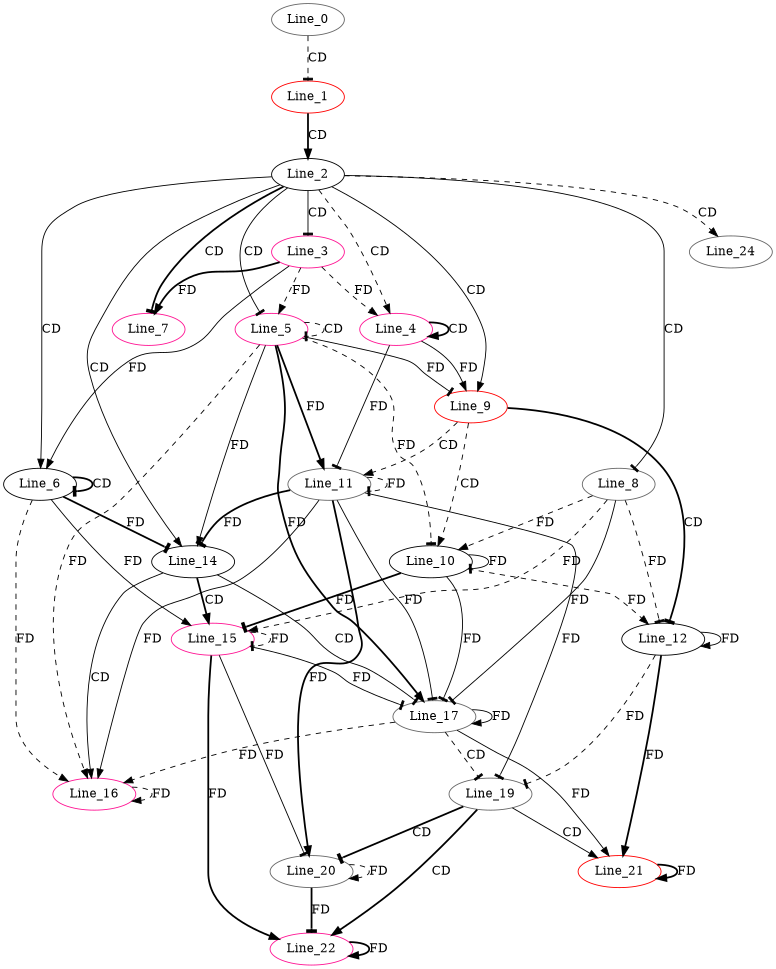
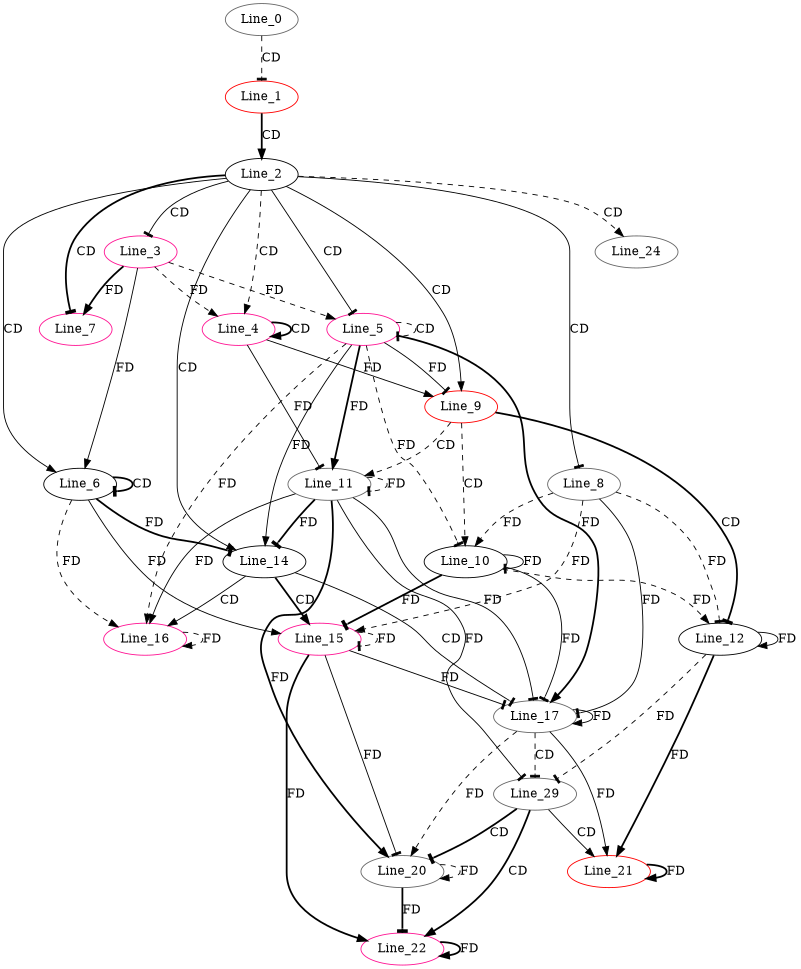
  digraph {
    node [color=gray40]
    edge [arrowhead=normal style=solid]
    Line_1 [color=red]
    Line_0
    Line_2 [color=black]
    Line_3 [color=deeppink]
    Line_4 [color=deeppink]
    Line_5 [color=deeppink]
    Line_6 [color=black]
    Line_7 [color=deeppink]
    Line_8
    Line_9 [color=red]
    Line_14 [color=black]
    Line_24
    Line_11
    Line_10 [color=black]
    Line_16 [color=deeppink]
    Line_17
    Line_15 [color=deeppink]
    Line_12 [color=black]
-   Line_19
+   Line_19 [label=Line_29]
    Line_20
    Line_21 [color=red]
    Line_22 [color=deeppink]
    Line_1 -> Line_2 [label=CD style=bold]
    Line_0 -> Line_1 [arrowhead=tee label=CD style=dashed]
    Line_2 -> Line_3 [arrowhead=tee label=CD]
    Line_2 -> Line_4 [label=CD style=dashed]
    Line_2 -> Line_5 [arrowhead=tee label=CD]
    Line_2 -> Line_6 [label=CD]
    Line_2 -> Line_7 [arrowhead=tee label=CD style=bold]
    Line_2 -> Line_8 [arrowhead=tee label=CD]
    Line_2 -> Line_9 [label=CD]
    Line_2 -> Line_14 [label=CD]
    Line_2 -> Line_24 [label=CD style=dashed]
    Line_3 -> Line_4 [label=FD style=dashed]
    Line_3 -> Line_5 [label=FD style=dashed]
    Line_3 -> Line_6 [label=FD]
    Line_3 -> Line_7 [label=FD style=bold]
    Line_4 -> Line_4 [label=CD style=bold]
    Line_4 -> Line_9 [label=FD]
    Line_4 -> Line_11 [arrowhead=tee label=FD]
    Line_5 -> Line_5 [arrowhead=tee label=CD style=dashed]
    Line_5 -> Line_9 [arrowhead=tee label=FD]
    Line_5 -> Line_14 [label=FD]
    Line_5 -> Line_11 [label=FD style=bold]
    Line_5 -> Line_10 [arrowhead=tee label=FD style=dashed]
    Line_5 -> Line_16 [label=FD style=dashed]
    Line_5 -> Line_17 [label=FD style=bold]
    Line_6 -> Line_6 [arrowhead=tee label=CD style=bold]
    Line_6 -> Line_14 [arrowhead=tee label=FD style=bold]
    Line_6 -> Line_16 [label=FD style=dashed]
    Line_6 -> Line_15 [label=FD]
    Line_8 -> Line_10 [label=FD style=dashed]
    Line_8 -> Line_17 [arrowhead=tee label=FD]
    Line_8 -> Line_15 [label=FD style=dashed]
    Line_8 -> Line_12 [arrowhead=tee label=FD style=dashed]
    Line_9 -> Line_11 [label=CD style=dashed]
    Line_9 -> Line_10 [label=CD style=dashed]
    Line_9 -> Line_12 [arrowhead=tee label=CD style=bold]
    Line_14 -> Line_16 [label=CD]
    Line_14 -> Line_17 [arrowhead=tee label=CD]
    Line_14 -> Line_15 [label=CD style=bold]
    Line_11 -> Line_14 [arrowhead=tee label=FD style=bold]
    Line_11 -> Line_11 [arrowhead=tee label=FD style=dashed]
    Line_11 -> Line_16 [label=FD]
    Line_11 -> Line_17 [arrowhead=tee label=FD]
    Line_11 -> Line_19 [arrowhead=tee label=FD]
    Line_11 -> Line_20 [label=FD style=bold]
    Line_10 -> Line_10 [arrowhead=tee label=FD]
    Line_10 -> Line_17 [arrowhead=tee label=FD]
    Line_10 -> Line_15 [arrowhead=tee label=FD style=bold]
    Line_10 -> Line_12 [label=FD style=dashed]
    Line_16 -> Line_16 [label=FD style=dashed]
    Line_17 -> Line_17 [label=FD]
    Line_17 -> Line_19 [arrowhead=tee label=CD style=dashed]
-   Line_17 -> Line_16 [label=FD style=dashed]
+   Line_17 -> Line_20 [label=FD style=dashed]
    Line_17 -> Line_21 [label=FD]
    Line_15 -> Line_17 [arrowhead=tee label=FD]
    Line_15 -> Line_15 [arrowhead=tee label=FD style=dashed]
    Line_15 -> Line_20 [arrowhead=tee label=FD]
    Line_15 -> Line_22 [label=FD style=bold]
    Line_12 -> Line_12 [label=FD]
    Line_12 -> Line_19 [arrowhead=tee label=FD style=dashed]
    Line_12 -> Line_21 [label=FD style=bold]
    Line_19 -> Line_20 [arrowhead=tee label=CD style=bold]
    Line_19 -> Line_21 [label=CD]
    Line_19 -> Line_22 [label=CD style=bold]
    Line_20 -> Line_20 [label=FD style=dashed]
    Line_20 -> Line_22 [arrowhead=tee label=FD style=bold]
    Line_21 -> Line_21 [label=FD style=bold]
    Line_22 -> Line_22 [label=FD style=bold]
  }
